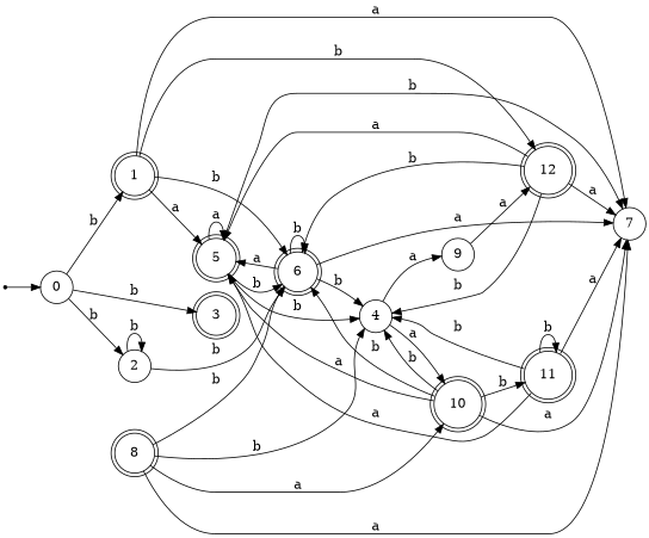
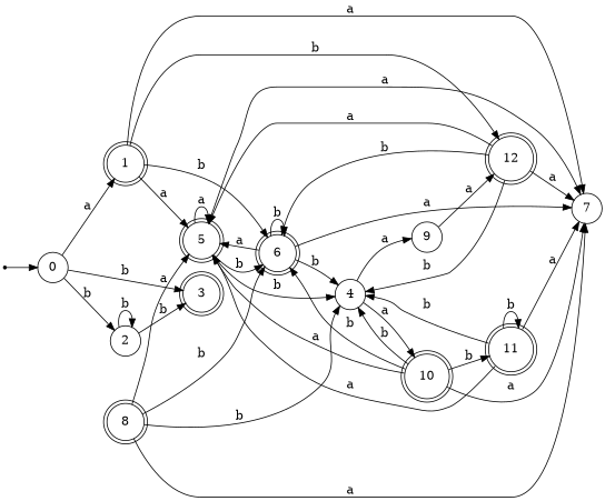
  digraph {
    rankdir=LR
    node [shape=doublecircle]
    dummy0 [shape=point]
    0 [shape=circle]
    1
    2 [shape=circle]
    3
    5
    6
    7 [shape=circle]
    12
    4 [shape=circle]
    9 [shape=circle]
    10
    11
    8
    dummy0 -> 0
-   0 -> 1 [label=b]
+   0 -> 1 [label=a]
    0 -> 2 [label=b]
    0 -> 3 [label=b]
    1 -> 5 [label=a]
    1 -> 6 [label=b]
    1 -> 7 [label=a]
    1 -> 12 [label=b]
    2 -> 2 [label=b]
-   2 -> 6 [label=b]
+   2 -> 3 [label=b]
    5 -> 5 [label=a]
    5 -> 6 [label=b]
-   5 -> 7 [label=b]
+   5 -> 7 [label=a]
    5 -> 4 [label=b]
    6 -> 5 [label=a]
    6 -> 6 [label=b]
    6 -> 7 [label=a]
    6 -> 4 [label=b]
    12 -> 5 [label=a]
    12 -> 6 [label=b]
    12 -> 7 [label=a]
    12 -> 4 [label=b]
    4 -> 9 [label=a]
    4 -> 10 [label=a]
    9 -> 12 [label=a]
    10 -> 5 [label=a]
    10 -> 6 [label=b]
    10 -> 7 [label=a]
    10 -> 4 [label=b]
    10 -> 11 [label=b]
    11 -> 5 [label=a]
    11 -> 7 [label=a]
    11 -> 4 [label=b]
    11 -> 11 [label=b]
-   8 -> 10 [label=a]
+   8 -> 5 [label=a]
    8 -> 6 [label=b]
    8 -> 7 [label=a]
    8 -> 4 [label=b]
  }
